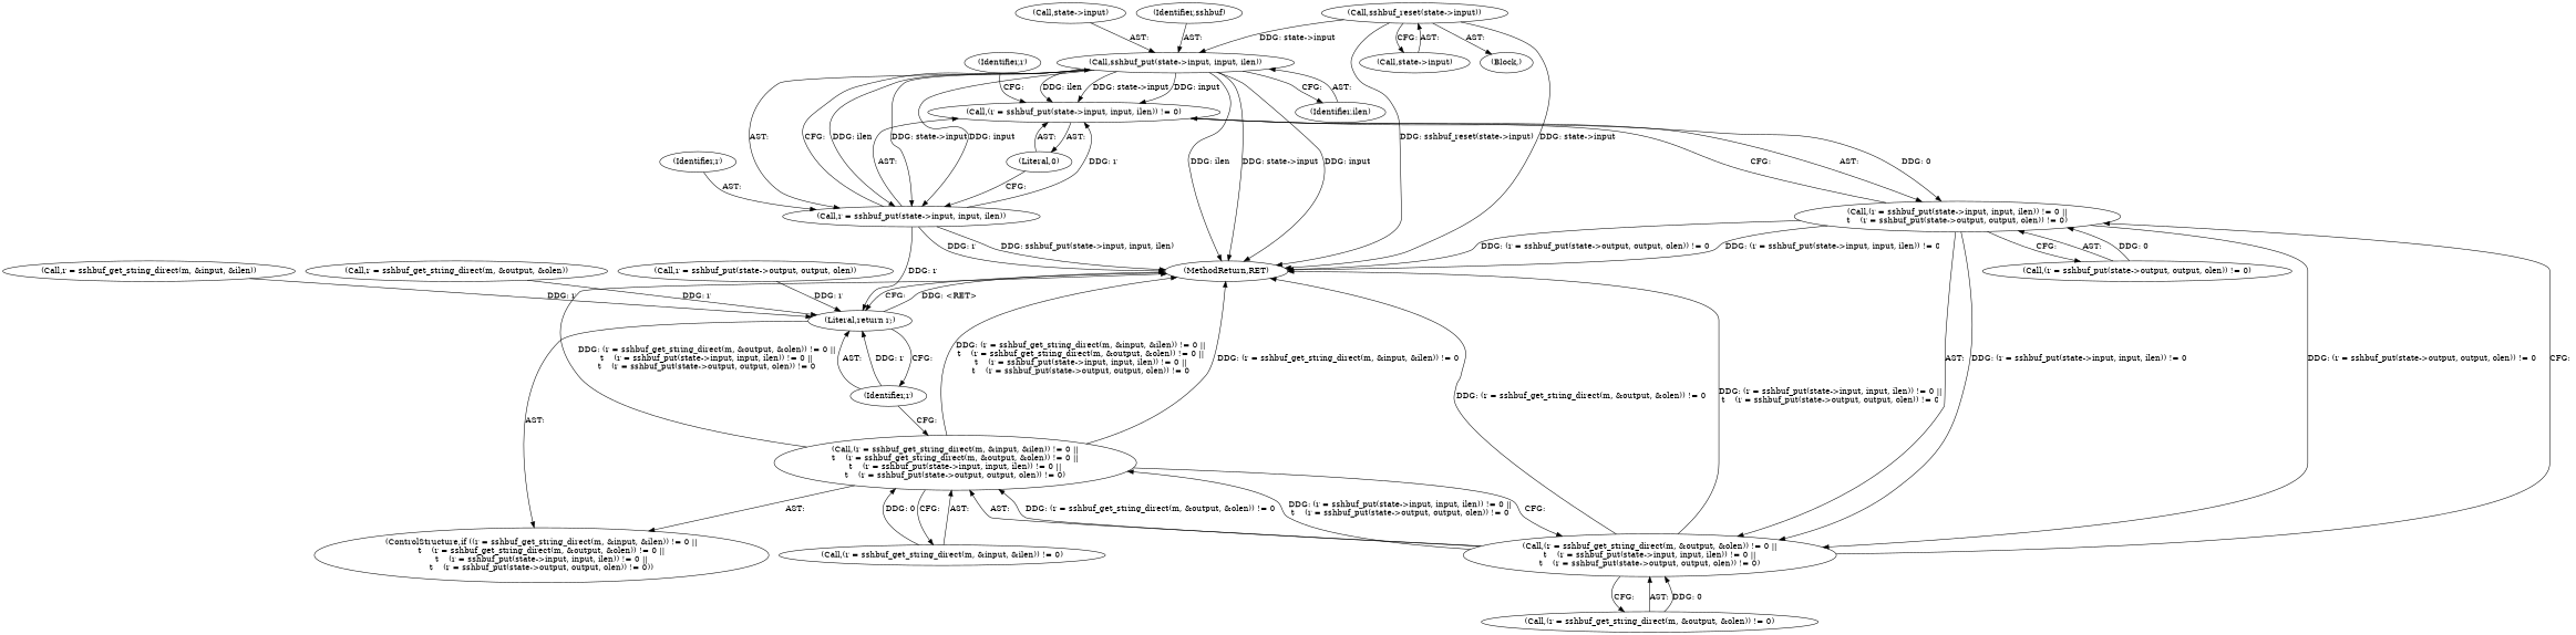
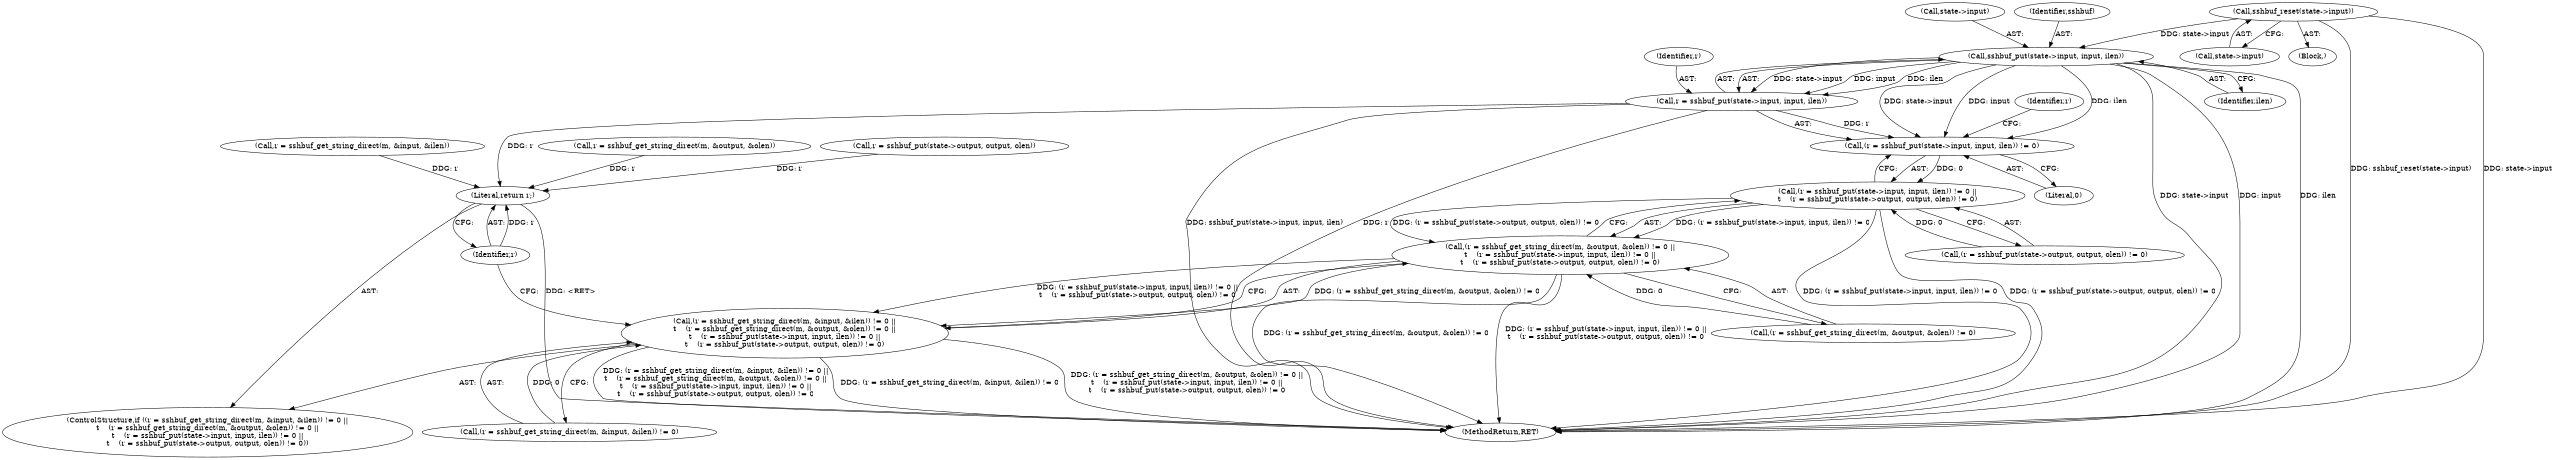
  digraph {
    n1 [label="(Call,sshbuf_put(state->input, input, ilen))"]
    n2 [label="(Call,(r = sshbuf_put(state->input, input, ilen)) != 0)"]
    n3 [label="(Call,r = sshbuf_put(state->input, input, ilen))"]
    n4 [label="(MethodReturn,RET)"]
    n5 [label="(Identifier,ilen)"]
    n6 [label="(Call,(r = sshbuf_put(state->input, input, ilen)) != 0 ||\n\t    (r = sshbuf_put(state->output, output, olen)) != 0)"]
    n7 [label="(Literal,0)"]
    n8 [label="(Literal,return r;)"]
    n9 [label="(Call,sshbuf_reset(state->input))"]
    n10 [label="(Call,state->input)"]
    n11 [label="(Block,)"]
    n12 [label="(Call,(r = sshbuf_get_string_direct(m, &output, &olen)) != 0 ||\n\t    (r = sshbuf_put(state->input, input, ilen)) != 0 ||\n\t    (r = sshbuf_put(state->output, output, olen)) != 0)"]
    n13 [label="(Call,(r = sshbuf_put(state->output, output, olen)) != 0)"]
    n14 [label="(Call,(r = sshbuf_get_string_direct(m, &input, &ilen)) != 0 ||\n\t    (r = sshbuf_get_string_direct(m, &output, &olen)) != 0 ||\n\t    (r = sshbuf_put(state->input, input, ilen)) != 0 ||\n\t    (r = sshbuf_put(state->output, output, olen)) != 0)"]
    n15 [label="(Call,(r = sshbuf_get_string_direct(m, &output, &olen)) != 0)"]
    n16 [label="(Call,(r = sshbuf_get_string_direct(m, &input, &ilen)) != 0)"]
    n17 [label="(ControlStructure,if ((r = sshbuf_get_string_direct(m, &input, &ilen)) != 0 ||\n\t    (r = sshbuf_get_string_direct(m, &output, &olen)) != 0 ||\n\t    (r = sshbuf_put(state->input, input, ilen)) != 0 ||\n\t    (r = sshbuf_put(state->output, output, olen)) != 0))"]
    n18 [label="(Identifier,r)"]
    n19 [label="(Call,state->input)"]
    n20 [label="(Identifier,sshbuf)"]
    n21 [label="(Identifier,r)"]
    n22 [label="(Identifier,r)"]
    n23 [label="(Call,r = sshbuf_get_string_direct(m, &input, &ilen))"]
    n24 [label="(Call,r = sshbuf_get_string_direct(m, &output, &olen))"]
    n25 [label="(Call,r = sshbuf_put(state->output, output, olen))"]
    n1 -> n2 [label="DDG: state->input"]
    n1 -> n2 [label="DDG: input"]
    n1 -> n2 [label="DDG: ilen"]
    n1 -> n3 [label="AST: "]
    n1 -> n3 [label="DDG: state->input"]
    n1 -> n3 [label="DDG: input"]
    n1 -> n3 [label="DDG: ilen"]
    n1 -> n4 [label="DDG: ilen"]
    n1 -> n4 [label="DDG: state->input"]
    n1 -> n4 [label="DDG: input"]
    n1 -> n5 [label="CFG: "]
    n2 -> n6 [label="AST: "]
    n2 -> n6 [label="DDG: 0"]
-   n2 -> n7 [label="AST: "]
-   n3 -> n1 [label="CFG: "]
+   n2 -> n7 [label="CFG: "]
+   n3 -> n1 [label="AST: "]
    n3 -> n2 [label="AST: "]
    n3 -> n2 [label="DDG: r"]
    n3 -> n4 [label="DDG: sshbuf_put(state->input, input, ilen)"]
    n3 -> n4 [label="DDG: r"]
    n3 -> n8 [label="DDG: r"]
-   n4 -> n8 [label="CFG: "]
    n5 -> n1 [label="AST: "]
    n6 -> n2 [label="CFG: "]
    n6 -> n4 [label="DDG: (r = sshbuf_put(state->input, input, ilen)) != 0"]
    n6 -> n4 [label="DDG: (r = sshbuf_put(state->output, output, olen)) != 0"]
    n6 -> n12 [label="AST: "]
    n6 -> n12 [label="DDG: (r = sshbuf_put(state->input, input, ilen)) != 0"]
    n6 -> n12 [label="DDG: (r = sshbuf_put(state->output, output, olen)) != 0"]
    n6 -> n13 [label="CFG: "]
    n7 -> n2 [label="AST: "]
-   n7 -> n3 [label="CFG: "]
    n8 -> n4 [label="DDG: <RET>"]
    n8 -> n17 [label="AST: "]
    n8 -> n18 [label="CFG: "]
    n9 -> n1 [label="DDG: state->input"]
    n9 -> n4 [label="DDG: state->input"]
    n9 -> n4 [label="DDG: sshbuf_reset(state->input)"]
    n9 -> n10 [label="CFG: "]
    n9 -> n11 [label="AST: "]
    n10 -> n9 [label="AST: "]
    n12 -> n4 [label="DDG: (r = sshbuf_get_string_direct(m, &output, &olen)) != 0"]
    n12 -> n4 [label="DDG: (r = sshbuf_put(state->input, input, ilen)) != 0 ||\n\t    (r = sshbuf_put(state->output, output, olen)) != 0"]
    n12 -> n6 [label="CFG: "]
    n12 -> n14 [label="AST: "]
    n12 -> n14 [label="DDG: (r = sshbuf_get_string_direct(m, &output, &olen)) != 0"]
    n12 -> n14 [label="DDG: (r = sshbuf_put(state->input, input, ilen)) != 0 ||\n\t    (r = sshbuf_put(state->output, output, olen)) != 0"]
    n12 -> n15 [label="CFG: "]
    n13 -> n6 [label="AST: "]
    n13 -> n6 [label="DDG: 0"]
    n14 -> n4 [label="DDG: (r = sshbuf_get_string_direct(m, &input, &ilen)) != 0 ||\n\t    (r = sshbuf_get_string_direct(m, &output, &olen)) != 0 ||\n\t    (r = sshbuf_put(state->input, input, ilen)) != 0 ||\n\t    (r = sshbuf_put(state->output, output, olen)) != 0"]
    n14 -> n4 [label="DDG: (r = sshbuf_get_string_direct(m, &input, &ilen)) != 0"]
    n14 -> n4 [label="DDG: (r = sshbuf_get_string_direct(m, &output, &olen)) != 0 ||\n\t    (r = sshbuf_put(state->input, input, ilen)) != 0 ||\n\t    (r = sshbuf_put(state->output, output, olen)) != 0"]
    n14 -> n12 [label="CFG: "]
    n14 -> n16 [label="CFG: "]
    n14 -> n17 [label="AST: "]
    n15 -> n12 [label="AST: "]
    n15 -> n12 [label="DDG: 0"]
    n16 -> n14 [label="AST: "]
    n16 -> n14 [label="DDG: 0"]
    n18 -> n8 [label="AST: "]
    n18 -> n8 [label="DDG: r"]
    n18 -> n14 [label="CFG: "]
    n19 -> n1 [label="AST: "]
    n20 -> n1 [label="AST: "]
    n21 -> n3 [label="AST: "]
    n22 -> n2 [label="CFG: "]
    n23 -> n8 [label="DDG: r"]
    n24 -> n8 [label="DDG: r"]
    n25 -> n8 [label="DDG: r"]
  }
